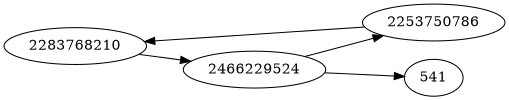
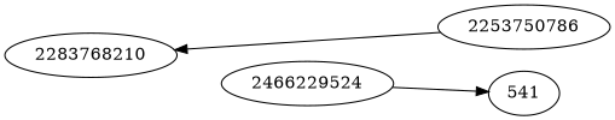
  strict digraph {
    rankdir=LR
    n1 [label=2283768210]
    2466229524
    2253750786
    n4 [label=541]
-   n1 -> 2466229524
-   2466229524 -> 2253750786
    2466229524 -> n4
    2253750786 -> n1
  }
